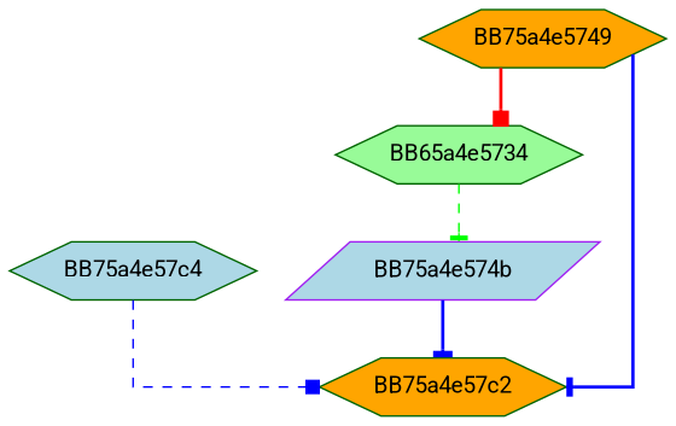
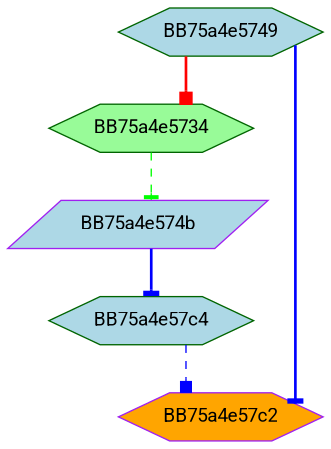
  digraph {
    fontname=Roboto
    splines=ortho
    node [color=darkgreen fillcolor=lightblue fontname=Roboto shape=hexagon style=filled]
    edge [arrowhead=tee color=blue fontname=Roboto style=bold]
-   BB75a4e5734 [fillcolor=palegreen label=BB65a4e5734]
+   BB75a4e5734 [fillcolor=palegreen]
    BB75a4e574b [color=purple shape=parallelogram]
    BB75a4e57c4
-   BB75a4e5749 [fillcolor=orange]
-   BB75a4e57c2 [fillcolor=orange]
+   BB75a4e5749
+   BB75a4e57c2 [color=purple fillcolor=orange]
    BB75a4e5734 -> BB75a4e574b [color=green style=dashed]
-   BB75a4e574b -> BB75a4e57c2
+   BB75a4e574b -> BB75a4e57c4
    BB75a4e57c4 -> BB75a4e57c2 [arrowhead=box style=dashed]
    BB75a4e5749 -> BB75a4e5734 [arrowhead=box color=red]
    BB75a4e5749 -> BB75a4e57c2
  }
